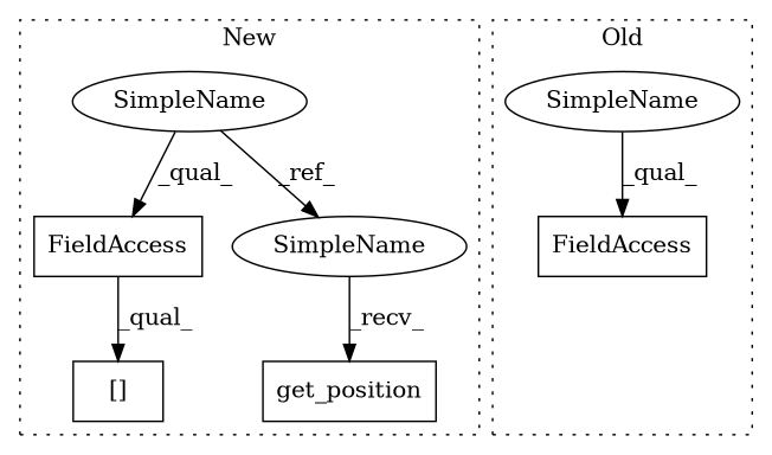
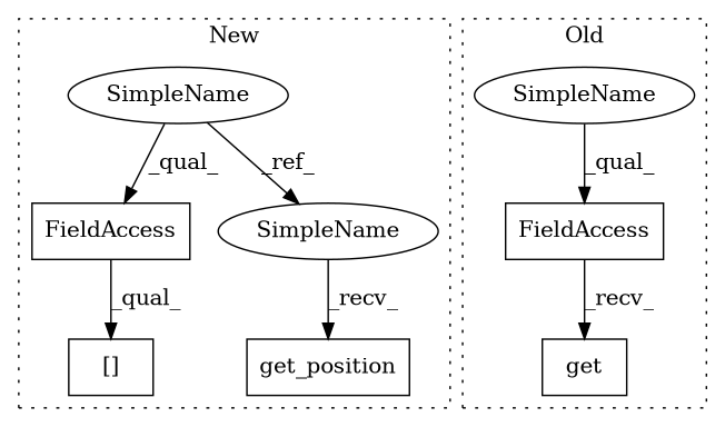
  digraph {
    node [a=42 l=4 s=27182 shape=box]
    n1 [a=32 l="13,1" label=get_position s="7626,7643"]
    n2 [label=SimpleName s=5148 shape=ellipse]
    n3 [a=22 l=19 label=FieldAccess s=9099]
    n4 [a=2 l="20,1" label="[]" s="9099,9123"]
    n5 [label=SimpleName s=7621 shape=ellipse]
+   n6 [a=32 l="4,1" label=get s="27202,27212"]
    n7 [a=22 l=19 label=FieldAccess]
    n8 [label=SimpleName shape=ellipse]
    subgraph cluster_1 {
      label=New
      style=dotted
      n1
      n2
      n3
      n4
      n5
    }
    subgraph cluster_2 {
      label=Old
      style=dotted
+     n6
      n7
      n8
    }
    n2 -> n3 [label=_qual_]
    n2 -> n5 [label=_ref_]
    n3 -> n4 [label=_qual_]
    n5 -> n1 [label=_recv_]
+   n7 -> n6 [label=_recv_]
    n8 -> n7 [label=_qual_]
  }
